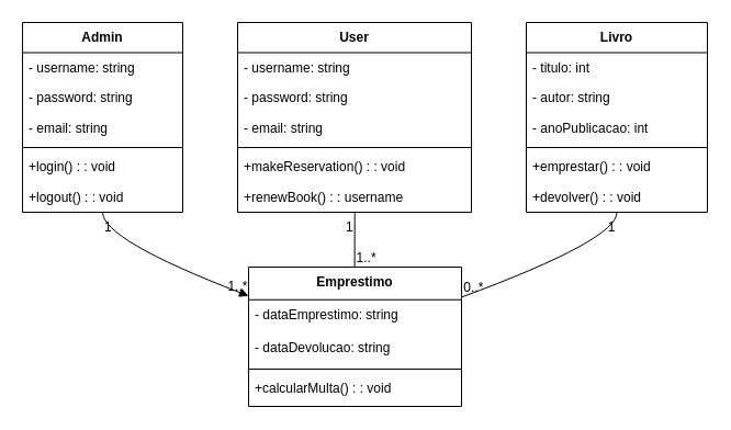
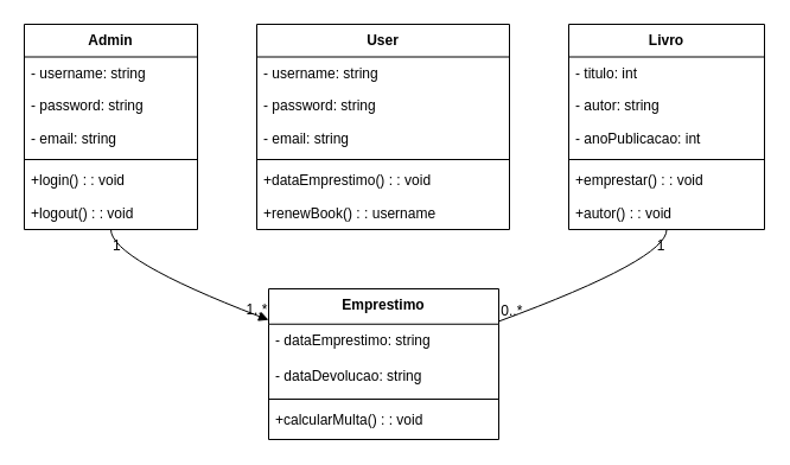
  <mxCell id="0" />
  <mxCell id="1" parent="0" />
  <mxCell id="2" value="Admin" style="swimlane;fontStyle=1;align=center;verticalAlign=top;childLayout=stackLayout;horizontal=1;startSize=27.5;horizontalStack=0;resizeParent=1;resizeParentMax=0;resizeLast=0;collapsible=0;marginBottom=0;" vertex="1" parent="1"><mxGeometry x="20" y="20" width="146" height="173" as="geometry" /></mxCell>
  <mxCell id="3" value="- username: string" style="text;strokeColor=none;fillColor=none;align=left;verticalAlign=top;spacingLeft=4;spacingRight=4;overflow=hidden;rotatable=0;points=[[0,0.5],[1,0.5]];portConstraint=eastwest;" vertex="1" parent="2"><mxGeometry y="28" width="146" height="28" as="geometry" /></mxCell>
  <mxCell id="4" value="- password: string" style="text;strokeColor=none;fillColor=none;align=left;verticalAlign=top;spacingLeft=4;spacingRight=4;overflow=hidden;rotatable=0;points=[[0,0.5],[1,0.5]];portConstraint=eastwest;" vertex="1" parent="2"><mxGeometry y="55" width="146" height="28" as="geometry" /></mxCell>
  <mxCell id="5" value="- email: string" style="text;strokeColor=none;fillColor=none;align=left;verticalAlign=top;spacingLeft=4;spacingRight=4;overflow=hidden;rotatable=0;points=[[0,0.5],[1,0.5]];portConstraint=eastwest;" vertex="1" parent="2"><mxGeometry y="83" width="146" height="28" as="geometry" /></mxCell>
  <mxCell id="6" style="line;strokeWidth=1;fillColor=none;align=left;verticalAlign=middle;spacingTop=-1;spacingLeft=3;spacingRight=3;rotatable=0;labelPosition=right;points=[];portConstraint=eastwest;strokeColor=inherit;" vertex="1" parent="2"><mxGeometry y="110" width="146" height="8" as="geometry" /></mxCell>
  <mxCell id="7" value="+login() : : void" style="text;strokeColor=none;fillColor=none;align=left;verticalAlign=top;spacingLeft=4;spacingRight=4;overflow=hidden;rotatable=0;points=[[0,0.5],[1,0.5]];portConstraint=eastwest;" vertex="1" parent="2"><mxGeometry y="118" width="146" height="28" as="geometry" /></mxCell>
  <mxCell id="8" value="+logout() : : void" style="text;strokeColor=none;fillColor=none;align=left;verticalAlign=top;spacingLeft=4;spacingRight=4;overflow=hidden;rotatable=0;points=[[0,0.5],[1,0.5]];portConstraint=eastwest;" vertex="1" parent="2"><mxGeometry y="146" width="146" height="28" as="geometry" /></mxCell>
  <mxCell id="9" value="User" style="swimlane;fontStyle=1;align=center;verticalAlign=top;childLayout=stackLayout;horizontal=1;startSize=27.5;horizontalStack=0;resizeParent=1;resizeParentMax=0;resizeLast=0;collapsible=0;marginBottom=0;" vertex="1" parent="1"><mxGeometry x="216" y="20" width="213" height="173" as="geometry" /></mxCell>
  <mxCell id="10" value="- username: string" style="text;strokeColor=none;fillColor=none;align=left;verticalAlign=top;spacingLeft=4;spacingRight=4;overflow=hidden;rotatable=0;points=[[0,0.5],[1,0.5]];portConstraint=eastwest;" vertex="1" parent="9"><mxGeometry y="28" width="213" height="28" as="geometry" /></mxCell>
  <mxCell id="11" value="- password: string" style="text;strokeColor=none;fillColor=none;align=left;verticalAlign=top;spacingLeft=4;spacingRight=4;overflow=hidden;rotatable=0;points=[[0,0.5],[1,0.5]];portConstraint=eastwest;" vertex="1" parent="9"><mxGeometry y="55" width="213" height="28" as="geometry" /></mxCell>
  <mxCell id="12" value="- email: string" style="text;strokeColor=none;fillColor=none;align=left;verticalAlign=top;spacingLeft=4;spacingRight=4;overflow=hidden;rotatable=0;points=[[0,0.5],[1,0.5]];portConstraint=eastwest;" vertex="1" parent="9"><mxGeometry y="83" width="213" height="28" as="geometry" /></mxCell>
  <mxCell id="13" style="line;strokeWidth=1;fillColor=none;align=left;verticalAlign=middle;spacingTop=-1;spacingLeft=3;spacingRight=3;rotatable=0;labelPosition=right;points=[];portConstraint=eastwest;strokeColor=inherit;" vertex="1" parent="9"><mxGeometry y="110" width="213" height="8" as="geometry" /></mxCell>
- <mxCell id="14" value="+makeReservation() : : void" style="text;strokeColor=none;fillColor=none;align=left;verticalAlign=top;spacingLeft=4;spacingRight=4;overflow=hidden;rotatable=0;points=[[0,0.5],[1,0.5]];portConstraint=eastwest;" vertex="1" parent="9"><mxGeometry y="118" width="213" height="28" as="geometry" /></mxCell>
+ <mxCell id="14" value="+dataEmprestimo() : : void" style="text;strokeColor=none;fillColor=none;align=left;verticalAlign=top;spacingLeft=4;spacingRight=4;overflow=hidden;rotatable=0;points=[[0,0.5],[1,0.5]];portConstraint=eastwest;" vertex="1" parent="9"><mxGeometry y="118" width="213" height="28" as="geometry" /></mxCell>
  <mxCell id="15" value="+renewBook() : : username" style="text;strokeColor=none;fillColor=none;align=left;verticalAlign=top;spacingLeft=4;spacingRight=4;overflow=hidden;rotatable=0;points=[[0,0.5],[1,0.5]];portConstraint=eastwest;" vertex="1" parent="9"><mxGeometry y="146" width="213" height="28" as="geometry" /></mxCell>
  <mxCell id="16" value="Livro" style="swimlane;fontStyle=1;align=center;verticalAlign=top;childLayout=stackLayout;horizontal=1;startSize=27.5;horizontalStack=0;resizeParent=1;resizeParentMax=0;resizeLast=0;collapsible=0;marginBottom=0;" vertex="1" parent="1"><mxGeometry x="479" y="20" width="165" height="173" as="geometry" /></mxCell>
  <mxCell id="17" value="- titulo: int" style="text;strokeColor=none;fillColor=none;align=left;verticalAlign=top;spacingLeft=4;spacingRight=4;overflow=hidden;rotatable=0;points=[[0,0.5],[1,0.5]];portConstraint=eastwest;" vertex="1" parent="16"><mxGeometry y="28" width="165" height="28" as="geometry" /></mxCell>
  <mxCell id="18" value="- autor: string" style="text;strokeColor=none;fillColor=none;align=left;verticalAlign=top;spacingLeft=4;spacingRight=4;overflow=hidden;rotatable=0;points=[[0,0.5],[1,0.5]];portConstraint=eastwest;" vertex="1" parent="16"><mxGeometry y="55" width="165" height="28" as="geometry" /></mxCell>
  <mxCell id="19" value="- anoPublicacao: int" style="text;strokeColor=none;fillColor=none;align=left;verticalAlign=top;spacingLeft=4;spacingRight=4;overflow=hidden;rotatable=0;points=[[0,0.5],[1,0.5]];portConstraint=eastwest;" vertex="1" parent="16"><mxGeometry y="83" width="165" height="28" as="geometry" /></mxCell>
  <mxCell id="20" style="line;strokeWidth=1;fillColor=none;align=left;verticalAlign=middle;spacingTop=-1;spacingLeft=3;spacingRight=3;rotatable=0;labelPosition=right;points=[];portConstraint=eastwest;strokeColor=inherit;" vertex="1" parent="16"><mxGeometry y="110" width="165" height="8" as="geometry" /></mxCell>
  <mxCell id="21" value="+emprestar() : : void" style="text;strokeColor=none;fillColor=none;align=left;verticalAlign=top;spacingLeft=4;spacingRight=4;overflow=hidden;rotatable=0;points=[[0,0.5],[1,0.5]];portConstraint=eastwest;" vertex="1" parent="16"><mxGeometry y="118" width="165" height="28" as="geometry" /></mxCell>
- <mxCell id="22" value="+devolver() : : void" style="text;strokeColor=none;fillColor=none;align=left;verticalAlign=top;spacingLeft=4;spacingRight=4;overflow=hidden;rotatable=0;points=[[0,0.5],[1,0.5]];portConstraint=eastwest;" vertex="1" parent="16"><mxGeometry y="146" width="165" height="28" as="geometry" /></mxCell>
+ <mxCell id="22" value="+autor() : : void" style="text;strokeColor=none;fillColor=none;align=left;verticalAlign=top;spacingLeft=4;spacingRight=4;overflow=hidden;rotatable=0;points=[[0,0.5],[1,0.5]];portConstraint=eastwest;" vertex="1" parent="16"><mxGeometry y="146" width="165" height="28" as="geometry" /></mxCell>
  <mxCell id="23" value="Emprestimo" style="swimlane;fontStyle=1;align=center;verticalAlign=top;childLayout=stackLayout;horizontal=1;startSize=29.75;horizontalStack=0;resizeParent=1;resizeParentMax=0;resizeLast=0;collapsible=0;marginBottom=0;" vertex="1" parent="1"><mxGeometry x="226" y="243" width="194" height="127" as="geometry" /></mxCell>
  <mxCell id="24" value="- dataEmprestimo: string" style="text;strokeColor=none;fillColor=none;align=left;verticalAlign=top;spacingLeft=4;spacingRight=4;overflow=hidden;rotatable=0;points=[[0,0.5],[1,0.5]];portConstraint=eastwest;" vertex="1" parent="23"><mxGeometry y="30" width="194" height="30" as="geometry" /></mxCell>
  <mxCell id="25" value="- dataDevolucao: string" style="text;strokeColor=none;fillColor=none;align=left;verticalAlign=top;spacingLeft=4;spacingRight=4;overflow=hidden;rotatable=0;points=[[0,0.5],[1,0.5]];portConstraint=eastwest;" vertex="1" parent="23"><mxGeometry y="60" width="194" height="30" as="geometry" /></mxCell>
  <mxCell id="26" style="line;strokeWidth=1;fillColor=none;align=left;verticalAlign=middle;spacingTop=-1;spacingLeft=3;spacingRight=3;rotatable=0;labelPosition=right;points=[];portConstraint=eastwest;strokeColor=inherit;" vertex="1" parent="23"><mxGeometry y="89" width="194" height="8" as="geometry" /></mxCell>
  <mxCell id="27" value="+calcularMulta() : : void" style="text;strokeColor=none;fillColor=none;align=left;verticalAlign=top;spacingLeft=4;spacingRight=4;overflow=hidden;rotatable=0;points=[[0,0.5],[1,0.5]];portConstraint=eastwest;" vertex="1" parent="23"><mxGeometry y="97" width="194" height="30" as="geometry" /></mxCell>
  <mxCell id="28" value="" style="curved=1;startArrow=none;endArrow=block;exitX=0.5;exitY=1;entryX=-0.001;entryY=0.206;" edge="1" parent="1" source="2" target="23"><mxGeometry relative="1" as="geometry"><Array as="points"><mxPoint x="93" y="218" /></Array></mxGeometry></mxCell>
  <mxCell id="29" value="1" style="edgeLabel;resizable=0;labelBackgroundColor=none;fontSize=12;align=left;verticalAlign=top;" vertex="1" parent="28"><mxGeometry x="-1" relative="1" as="geometry" /></mxCell>
  <mxCell id="30" value="1..*" style="edgeLabel;resizable=0;labelBackgroundColor=none;fontSize=12;align=right;verticalAlign=bottom;" vertex="1" parent="28"><mxGeometry x="1" relative="1" as="geometry" /></mxCell>
- <mxCell id="31" value="" style="curved=1;startArrow=none;endArrow=none;exitX=0.501;exitY=1;entryX=0.498;entryY=0;" edge="1" parent="1" source="9" target="23"><mxGeometry relative="1" as="geometry"><Array as="points" /></mxGeometry></mxCell>
- <mxCell id="32" value="1" style="edgeLabel;resizable=0;labelBackgroundColor=none;fontSize=12;align=right;verticalAlign=top;" vertex="1" parent="31"><mxGeometry x="-1" relative="1" as="geometry" /></mxCell>
- <mxCell id="33" value="1..*" style="edgeLabel;resizable=0;labelBackgroundColor=none;fontSize=12;align=left;verticalAlign=bottom;" vertex="1" parent="31"><mxGeometry x="1" relative="1" as="geometry" /></mxCell>
  <mxCell id="34" value="" style="curved=1;startArrow=none;endArrow=none;exitX=0.5;exitY=1;entryX=0.998;entryY=0.217;" edge="1" parent="1" source="16" target="23"><mxGeometry relative="1" as="geometry"><Array as="points"><mxPoint x="562" y="218" /></Array></mxGeometry></mxCell>
  <mxCell id="35" value="1" style="edgeLabel;resizable=0;labelBackgroundColor=none;fontSize=12;align=right;verticalAlign=top;" vertex="1" parent="34"><mxGeometry x="-1" relative="1" as="geometry" /></mxCell>
  <mxCell id="36" value="0..*" style="edgeLabel;resizable=0;labelBackgroundColor=none;fontSize=12;align=left;verticalAlign=bottom;" vertex="1" parent="34"><mxGeometry x="1" relative="1" as="geometry" /></mxCell>
